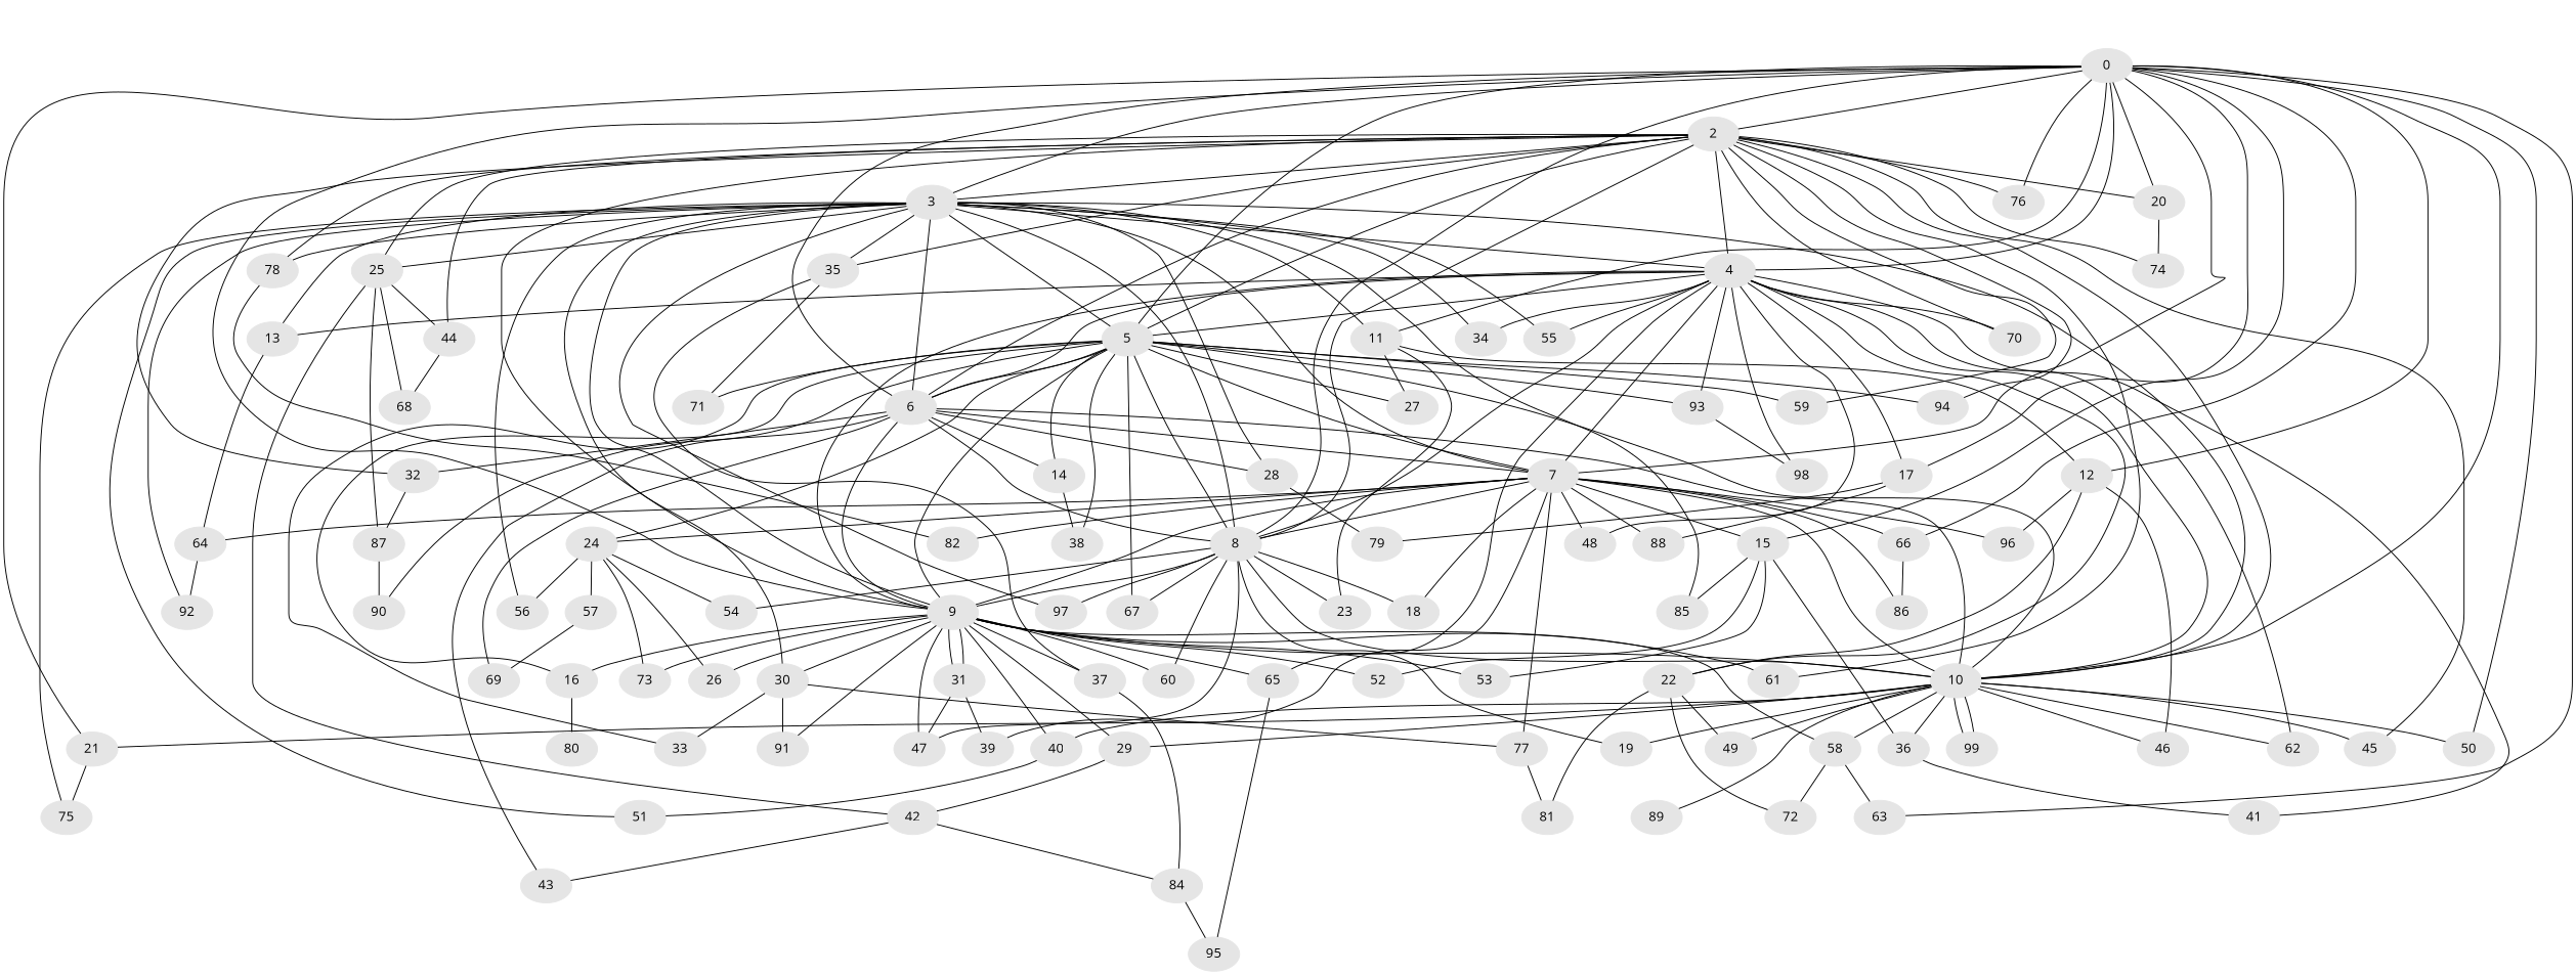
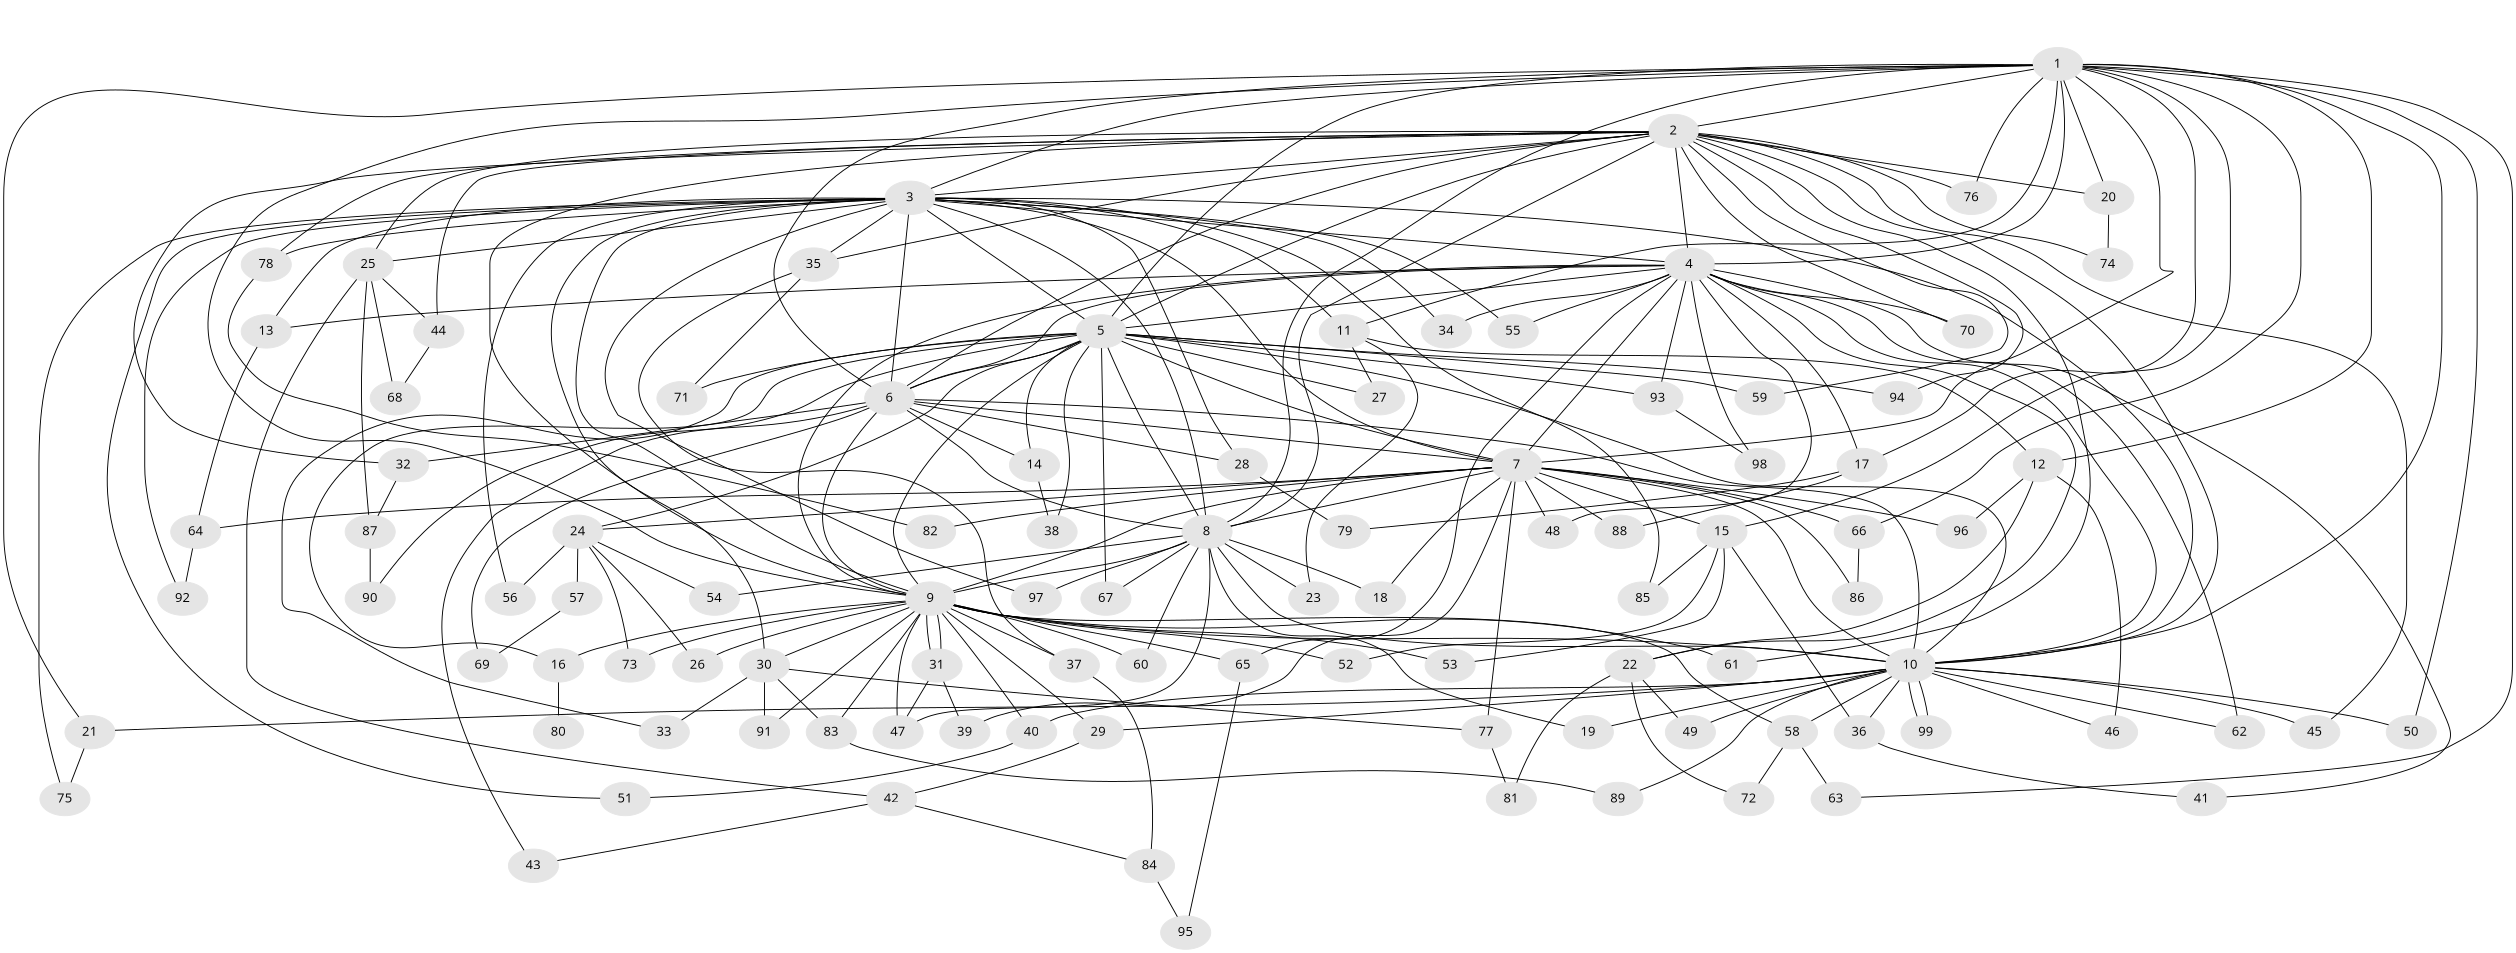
  graph {
    fontname="Open Sans"
    node [color=gray90 fontname="Open Sans" style=filled]
    edge [fontname="Open Sans"]
-   1 [label=0]
+   1
    2
    3
    4
    5
    6
    7
    8
    9
    10
    11
    12
    15
    17
    20
    21
    50
    63
    66
    76
    25
    32
    35
    44
    45
    59
    61
    70
    74
    78
    94
    13
    28
    30
    34
    51
    55
    56
    75
    85
    92
    97
    22
    41
    48
    62
    65
    93
    98
    14
    16
    24
    27
    33
    38
    67
    71
    90
    43
    69
    18
    39
    64
    77
    82
    86
    88
    96
    19
    23
    47
    54
    60
    26
    29
    31
    37
    40
    52
    53
    58
    73
+   83
    91
    36
    46
    49
    89
    99
    79
    42
    68
    87
    72
    81
    95
    80
    57
    84
    1 -- 2
    1 -- 3
    1 -- 4
    1 -- 5
    1 -- 6
    1 -- 7
    1 -- 8
    1 -- 9
    1 -- 10
    1 -- 11
    1 -- 12
    1 -- 15
    1 -- 17
    1 -- 20
    1 -- 21
    1 -- 50
    1 -- 63
    1 -- 66
    1 -- 76
    2 -- 3
    2 -- 4
    2 -- 5
    2 -- 6
    2 -- 8
    2 -- 9
    2 -- 10
    2 -- 20
    2 -- 76
    2 -- 25
    2 -- 32
    2 -- 35
    2 -- 44
    2 -- 45
    2 -- 59
    2 -- 61
    2 -- 70
    2 -- 74
    2 -- 78
    2 -- 94
    3 -- 4
    3 -- 5
    3 -- 6
    3 -- 7
    3 -- 8
    3 -- 9
    3 -- 10
    3 -- 11
    3 -- 25
    3 -- 35
    3 -- 78
    3 -- 13
    3 -- 28
    3 -- 30
    3 -- 34
    3 -- 51
    3 -- 55
    3 -- 56
    3 -- 75
    3 -- 85
    3 -- 92
    3 -- 97
    4 -- 5
    4 -- 6
    4 -- 7
-   4 -- 8
    4 -- 9
    4 -- 10
    4 -- 17
    4 -- 70
    4 -- 13
    4 -- 34
    4 -- 55
    4 -- 22
    4 -- 41
    4 -- 48
    4 -- 62
    4 -- 65
    4 -- 93
    4 -- 98
    5 -- 6
    5 -- 7
    5 -- 8
    5 -- 9
    5 -- 10
    5 -- 59
    5 -- 94
    5 -- 93
    5 -- 14
    5 -- 16
    5 -- 24
    5 -- 27
    5 -- 33
    5 -- 38
    5 -- 67
    5 -- 71
    5 -- 90
    6 -- 7
    6 -- 8
    6 -- 9
    6 -- 10
    6 -- 32
    6 -- 28
    6 -- 14
    6 -- 43
    6 -- 69
    7 -- 8
    7 -- 9
    7 -- 10
    7 -- 15
    7 -- 66
    7 -- 48
    7 -- 24
    7 -- 18
    7 -- 39
    7 -- 64
    7 -- 77
    7 -- 82
    7 -- 86
    7 -- 88
    7 -- 96
    8 -- 9
    8 -- 10
    8 -- 97
    8 -- 67
    8 -- 18
    8 -- 19
    8 -- 23
    8 -- 47
    8 -- 54
    8 -- 60
    9 -- 10
    9 -- 61
    9 -- 30
    9 -- 65
    9 -- 16
    9 -- 47
    9 -- 60
    9 -- 26
    9 -- 29
    9 -- 31
    9 -- 31
    9 -- 37
    9 -- 40
    9 -- 52
    9 -- 53
    9 -- 58
    9 -- 73
+   9 -- 83
    9 -- 91
    10 -- 21
    10 -- 50
    10 -- 45
    10 -- 62
    10 -- 19
    10 -- 29
    10 -- 40
    10 -- 58
    10 -- 36
    10 -- 46
    10 -- 49
    10 -- 89
    10 -- 99
    10 -- 99
    11 -- 12
    11 -- 27
    11 -- 23
    12 -- 22
    12 -- 96
    12 -- 46
    15 -- 85
    15 -- 52
    15 -- 53
    15 -- 36
    17 -- 88
    17 -- 79
    20 -- 74
    21 -- 75
    66 -- 86
    25 -- 44
    25 -- 42
    25 -- 68
    25 -- 87
    32 -- 87
    35 -- 71
    35 -- 37
    44 -- 68
    78 -- 82
    13 -- 64
    28 -- 79
    30 -- 33
    30 -- 77
+   30 -- 83
    30 -- 91
    22 -- 49
    22 -- 72
    22 -- 81
    65 -- 95
    93 -- 98
    14 -- 38
    16 -- 80
    24 -- 56
    24 -- 54
    24 -- 26
    24 -- 73
    24 -- 57
    64 -- 92
    77 -- 81
    29 -- 42
    31 -- 39
    31 -- 47
    37 -- 84
    40 -- 51
    58 -- 63
    58 -- 72
+   83 -- 89
    36 -- 41
    42 -- 43
    42 -- 84
    87 -- 90
    57 -- 69
    84 -- 95
  }
